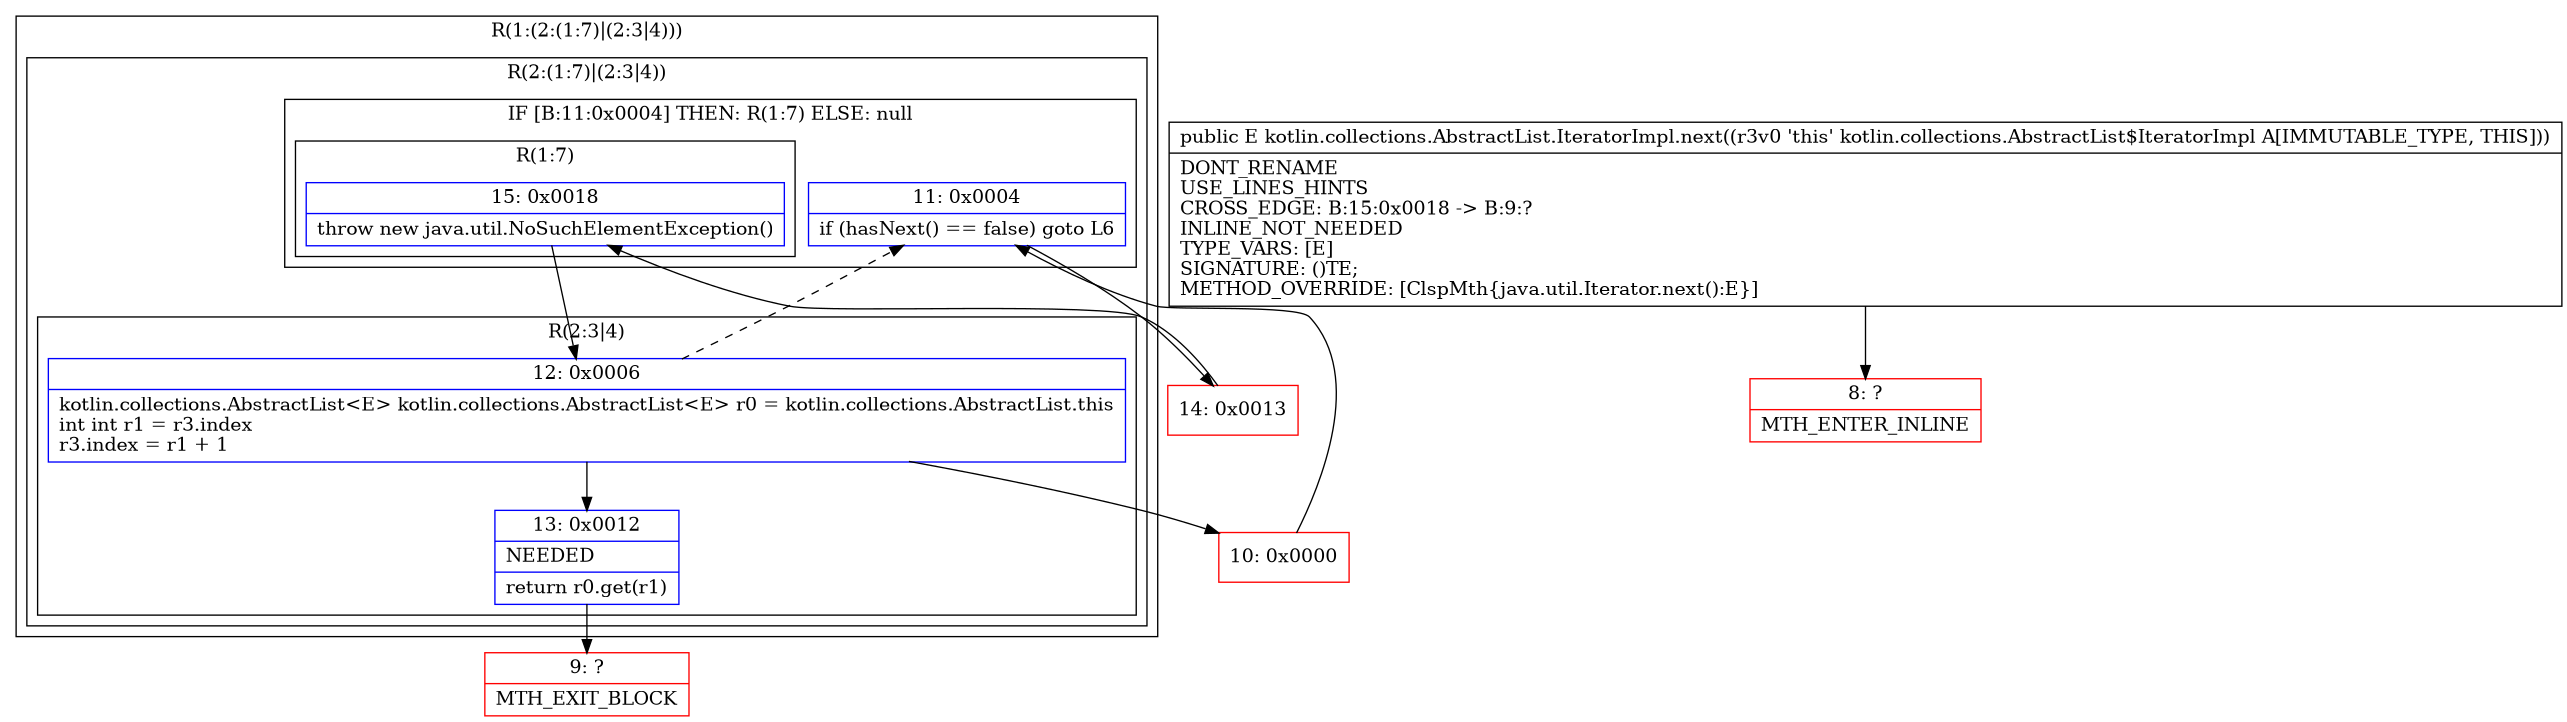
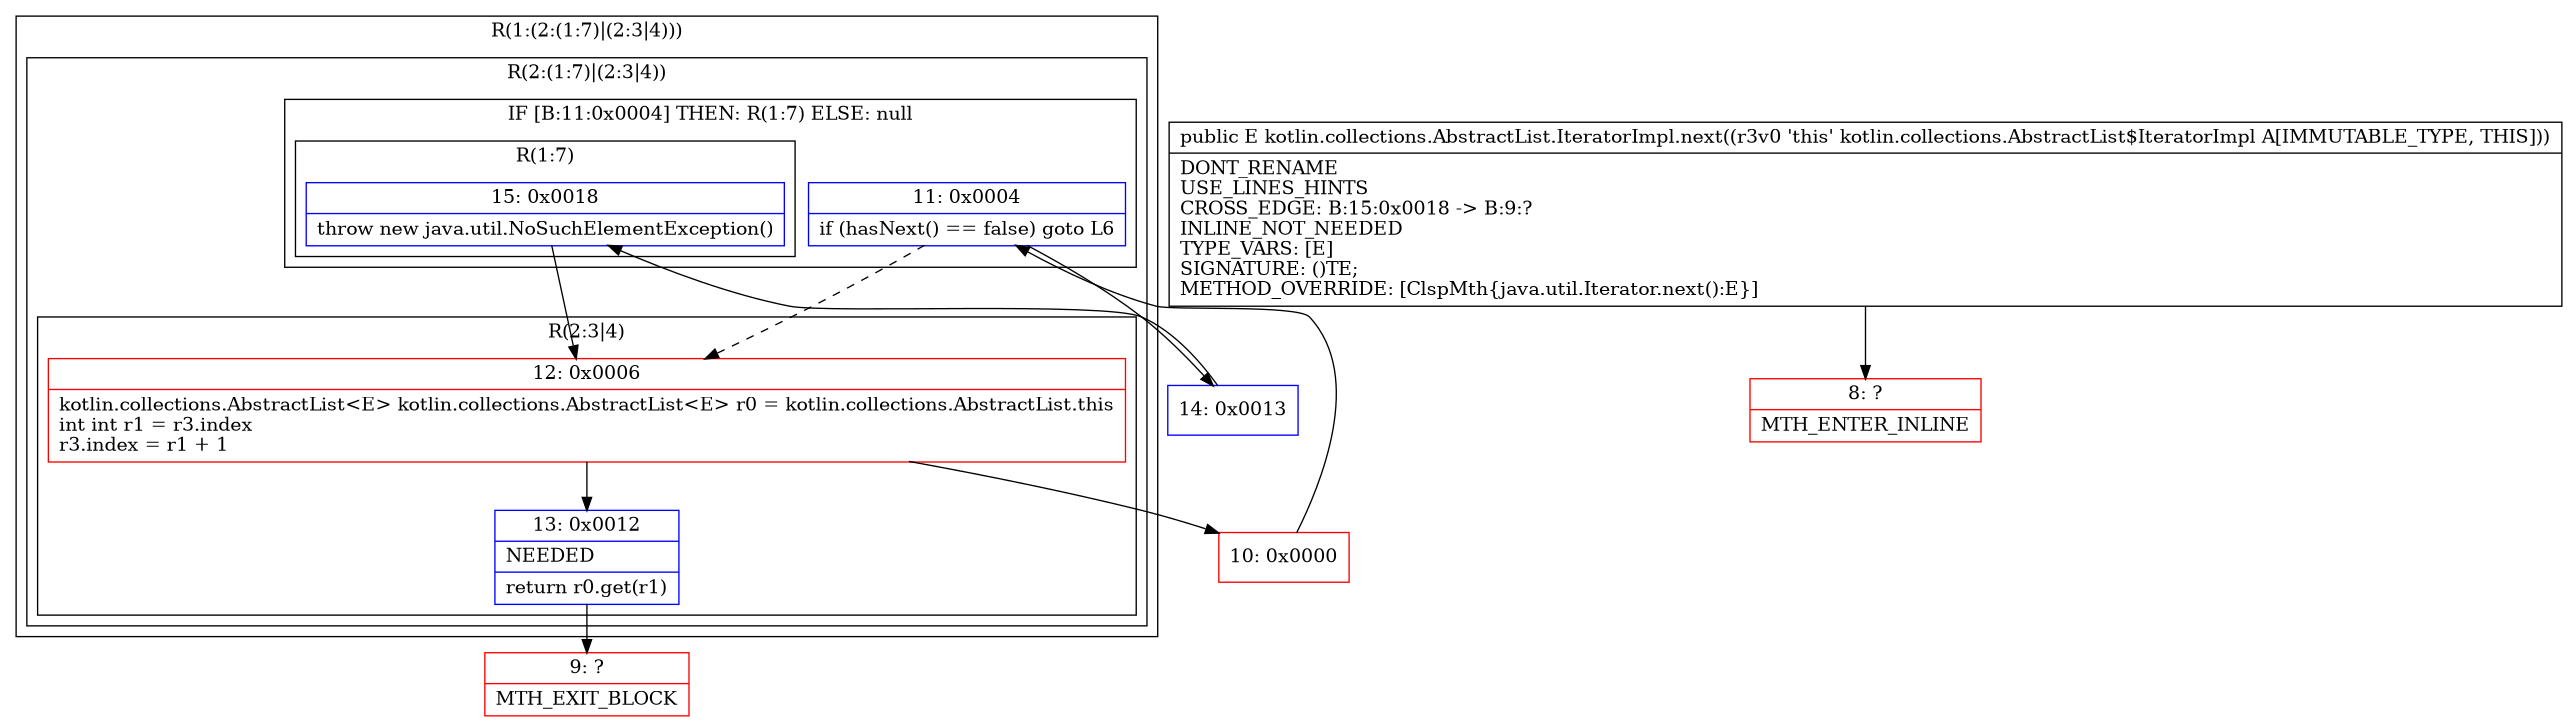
  digraph {
    node [color=blue shape=record]
    n1 [label="{15\:\ 0x0018|throw new java.util.NoSuchElementException()\l}"]
    n2 [label="{11\:\ 0x0004|if (hasNext() == false) goto L6\l}"]
-   n3 [label="{12\:\ 0x0006|kotlin.collections.AbstractList\<E\> kotlin.collections.AbstractList\<E\> r0 = kotlin.collections.AbstractList.this\lint int r1 = r3.index\lr3.index = r1 + 1\l}"]
+   n3 [color=red label="{12\:\ 0x0006|kotlin.collections.AbstractList\<E\> kotlin.collections.AbstractList\<E\> r0 = kotlin.collections.AbstractList.this\lint int r1 = r3.index\lr3.index = r1 + 1\l}"]
    n4 [label="{13\:\ 0x0012|NEEDED\l|return r0.get(r1)\l}"]
-   n5 [color=red label="{14\:\ 0x0013}"]
+   n5 [label="{14\:\ 0x0013}"]
    n6 [color=red label="{10\:\ 0x0000}"]
    n7 [color=red label="{9\:\ ?|MTH_EXIT_BLOCK\l}"]
    n8 [color=red label="{8\:\ ?|MTH_ENTER_INLINE\l}"]
    n9 [label="{public E kotlin.collections.AbstractList.IteratorImpl.next((r3v0 'this' kotlin.collections.AbstractList$IteratorImpl A[IMMUTABLE_TYPE, THIS]))  | DONT_RENAME\lUSE_LINES_HINTS\lCROSS_EDGE: B:15:0x0018 \-\> B:9:?\lINLINE_NOT_NEEDED\lTYPE_VARS: [E]\lSIGNATURE: ()TE;\lMETHOD_OVERRIDE: [ClspMth\{java.util.Iterator.next():E\}]\l}" color=""]
    subgraph cluster_1 {
      label="R(1:(2:(1:7)|(2:3|4)))"
      subgraph cluster_2 {
        label="R(2:(1:7)|(2:3|4))"
        subgraph cluster_3 {
          label="IF [B:11:0x0004] THEN: R(1:7) ELSE: null"
          n2
          subgraph cluster_4 {
            label="R(1:7)"
            n1
          }
        }
        subgraph cluster_5 {
          label="R(2:3|4)"
          n3
          n4
        }
      }
    }
    n1 -> n3
-   n3 -> n2 [style=dashed]
+   n2 -> n3 [style=dashed]
    n2 -> n5
    n3 -> n4
    n3 -> n6
    n4 -> n7
    n5 -> n1
    n6 -> n2
    n9 -> n8
  }
